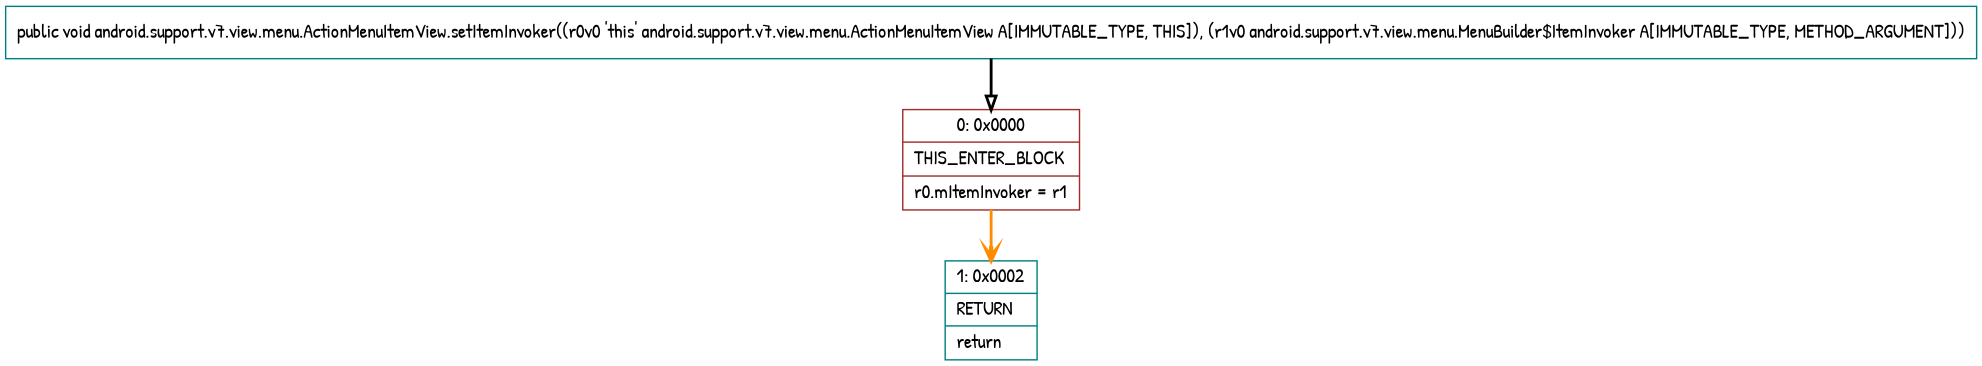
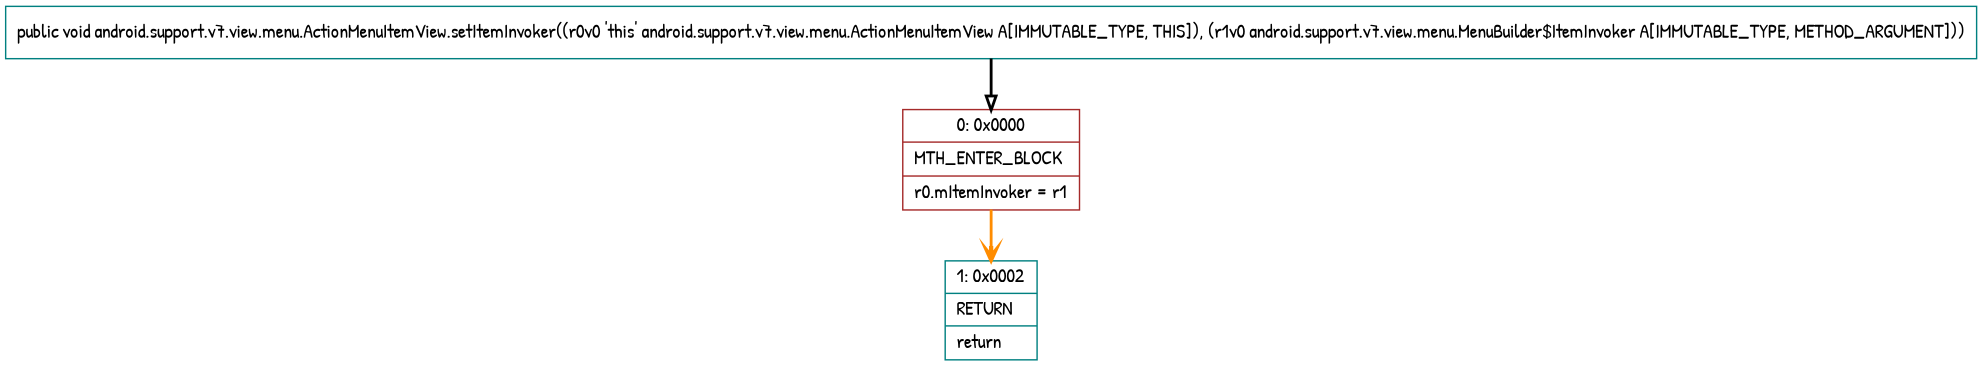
  digraph {
    fontname="Patrick Hand"
    node [shape=record color=teal fontname="Patrick Hand"]
    edge [style=bold fontname="Patrick Hand"]
-   n1 [label="{0\:\ 0x0000|THIS_ENTER_BLOCK\l|r0.mItemInvoker = r1\l}" color=brown]
+   n1 [label="{0\:\ 0x0000|MTH_ENTER_BLOCK\l|r0.mItemInvoker = r1\l}" color=brown]
    n2 [label="{1\:\ 0x0002|RETURN\l|return\l}"]
    n3 [label="{public void android.support.v7.view.menu.ActionMenuItemView.setItemInvoker((r0v0 'this' android.support.v7.view.menu.ActionMenuItemView A[IMMUTABLE_TYPE, THIS]), (r1v0 android.support.v7.view.menu.MenuBuilder$ItemInvoker A[IMMUTABLE_TYPE, METHOD_ARGUMENT])) }"]
    n1 -> n2 [color=darkorange arrowhead=vee]
    n3 -> n1 [color=black arrowhead=onormal]
  }
